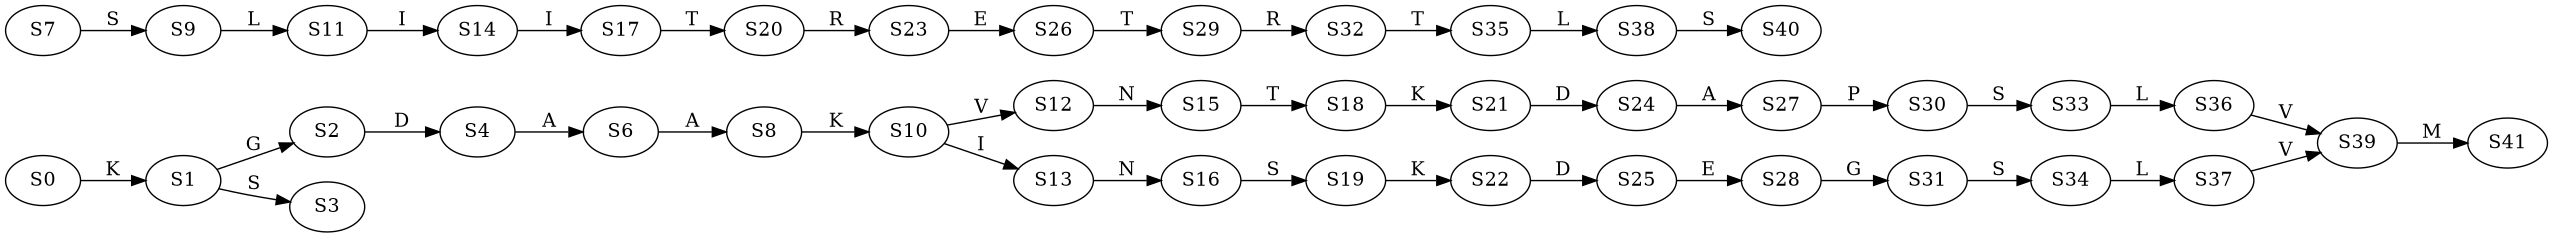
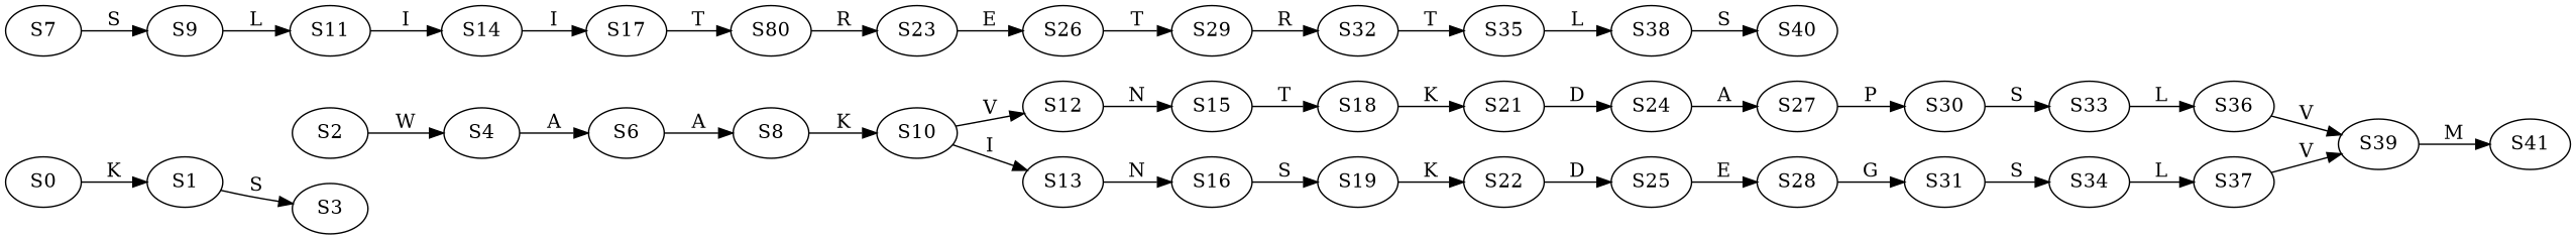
  strict digraph {
    rankdir=LR
    S0
    S1
    S2
    S3
    S4
    S6
    S8
    S7
    S9
    S10
    S11
    S12
    S13
    S14
    S15
    S16
    S17
    S18
    S19
-   S20
+   S20 [label=S80]
    S21
    S22
    S23
    S24
    S25
    S26
    S27
    S28
    S29
    S30
    S31
    S32
    S33
    S34
    S35
    S36
    S37
    S38
    S39
    S40
    S41
    S0 -> S1 [label=K]
-   S1 -> S2 [label=G]
    S1 -> S3 [label=S]
-   S2 -> S4 [label=D]
+   S2 -> S4 [label=W]
    S4 -> S6 [label=A]
    S6 -> S8 [label=A]
    S8 -> S10 [label=K]
    S7 -> S9 [label=S]
    S9 -> S11 [label=L]
    S10 -> S12 [label=V]
    S10 -> S13 [label=I]
    S11 -> S14 [label=I]
    S12 -> S15 [label=N]
    S13 -> S16 [label=N]
    S14 -> S17 [label=I]
    S15 -> S18 [label=T]
    S16 -> S19 [label=S]
    S17 -> S20 [label=T]
    S18 -> S21 [label=K]
    S19 -> S22 [label=K]
    S20 -> S23 [label=R]
    S21 -> S24 [label=D]
    S22 -> S25 [label=D]
    S23 -> S26 [label=E]
    S24 -> S27 [label=A]
    S25 -> S28 [label=E]
    S26 -> S29 [label=T]
    S27 -> S30 [label=P]
    S28 -> S31 [label=G]
    S29 -> S32 [label=R]
    S30 -> S33 [label=S]
    S31 -> S34 [label=S]
    S32 -> S35 [label=T]
    S33 -> S36 [label=L]
    S34 -> S37 [label=L]
    S35 -> S38 [label=L]
    S36 -> S39 [label=V]
    S37 -> S39 [label=V]
    S38 -> S40 [label=S]
    S39 -> S41 [label=M]
  }
